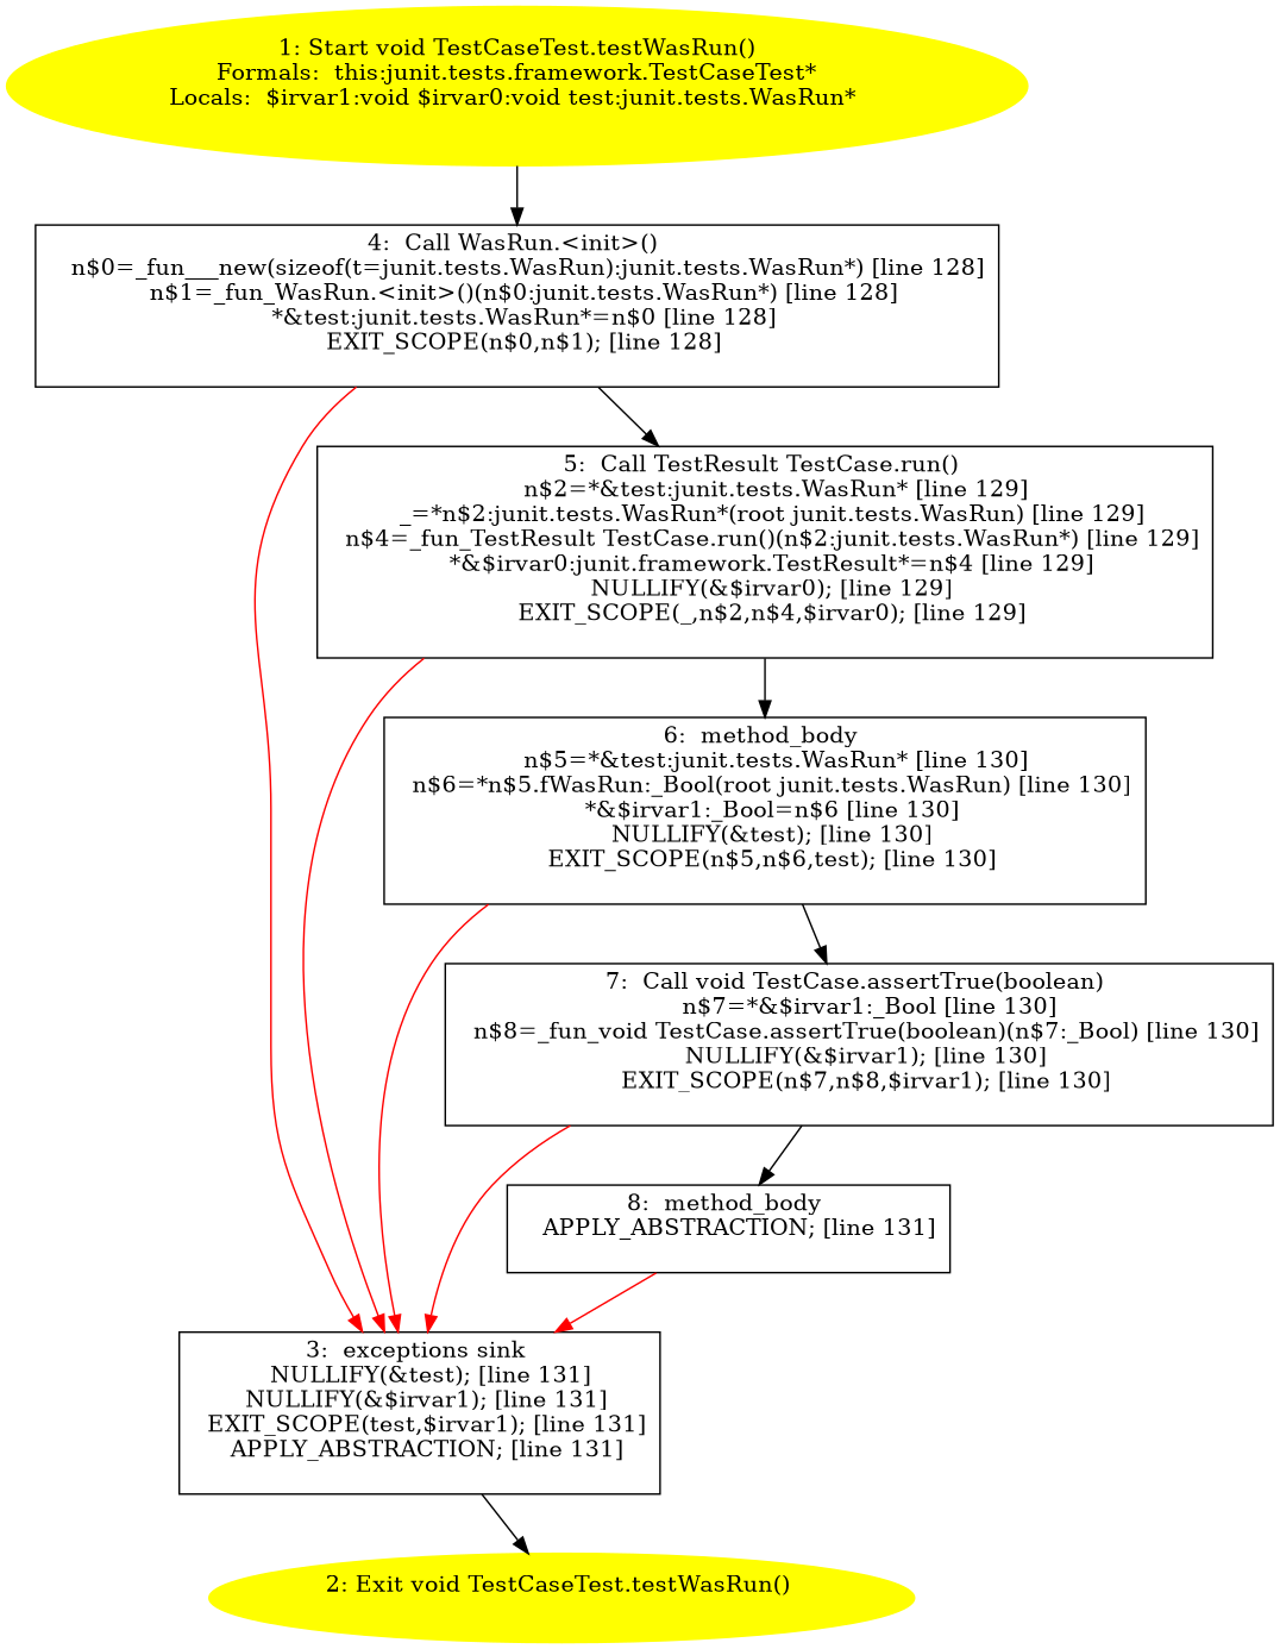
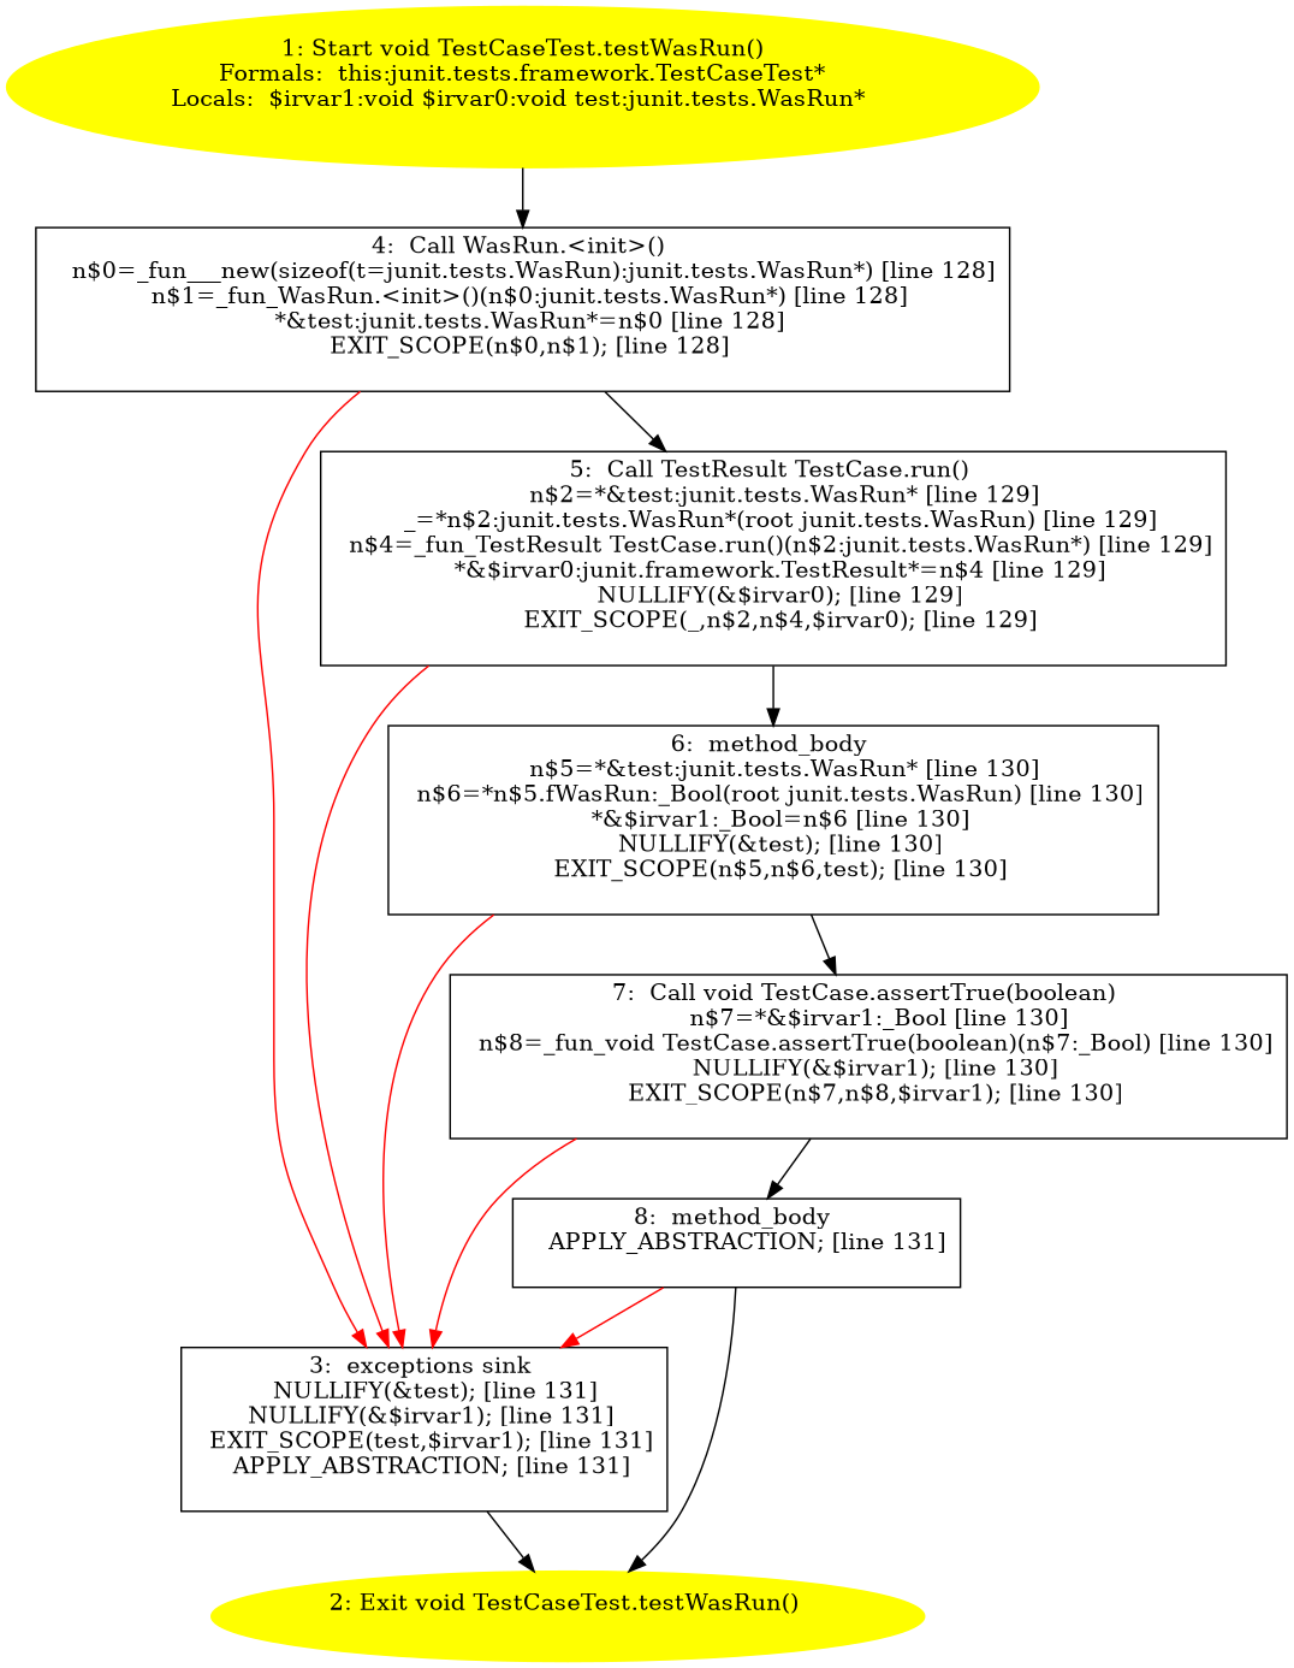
  digraph {
    node [shape=box]
    n1 [color=yellow label="1: Start void TestCaseTest.testWasRun()\nFormals:  this:junit.tests.framework.TestCaseTest*\nLocals:  $irvar1:void $irvar0:void test:junit.tests.WasRun* \n  " style=filled shape=""]
    n2 [label="4:  Call WasRun.<init>() \n   n$0=_fun___new(sizeof(t=junit.tests.WasRun):junit.tests.WasRun*) [line 128]\n  n$1=_fun_WasRun.<init>()(n$0:junit.tests.WasRun*) [line 128]\n  *&test:junit.tests.WasRun*=n$0 [line 128]\n  EXIT_SCOPE(n$0,n$1); [line 128]\n "]
    n3 [label="3:  exceptions sink \n   NULLIFY(&test); [line 131]\n  NULLIFY(&$irvar1); [line 131]\n  EXIT_SCOPE(test,$irvar1); [line 131]\n  APPLY_ABSTRACTION; [line 131]\n "]
    n4 [label="5:  Call TestResult TestCase.run() \n   n$2=*&test:junit.tests.WasRun* [line 129]\n  _=*n$2:junit.tests.WasRun*(root junit.tests.WasRun) [line 129]\n  n$4=_fun_TestResult TestCase.run()(n$2:junit.tests.WasRun*) [line 129]\n  *&$irvar0:junit.framework.TestResult*=n$4 [line 129]\n  NULLIFY(&$irvar0); [line 129]\n  EXIT_SCOPE(_,n$2,n$4,$irvar0); [line 129]\n "]
    n5 [color=yellow label="2: Exit void TestCaseTest.testWasRun() \n  " style=filled shape=""]
    n6 [label="6:  method_body \n   n$5=*&test:junit.tests.WasRun* [line 130]\n  n$6=*n$5.fWasRun:_Bool(root junit.tests.WasRun) [line 130]\n  *&$irvar1:_Bool=n$6 [line 130]\n  NULLIFY(&test); [line 130]\n  EXIT_SCOPE(n$5,n$6,test); [line 130]\n "]
    n7 [label="7:  Call void TestCase.assertTrue(boolean) \n   n$7=*&$irvar1:_Bool [line 130]\n  n$8=_fun_void TestCase.assertTrue(boolean)(n$7:_Bool) [line 130]\n  NULLIFY(&$irvar1); [line 130]\n  EXIT_SCOPE(n$7,n$8,$irvar1); [line 130]\n "]
    n8 [label="8:  method_body \n   APPLY_ABSTRACTION; [line 131]\n "]
    n1 -> n2
    n2 -> n3 [color=red]
    n2 -> n4
    n3 -> n5
    n4 -> n3 [color=red]
    n4 -> n6
    n6 -> n3 [color=red]
    n6 -> n7
    n7 -> n3 [color=red]
    n7 -> n8
    n8 -> n3 [color=red]
+   n8 -> n5
  }
